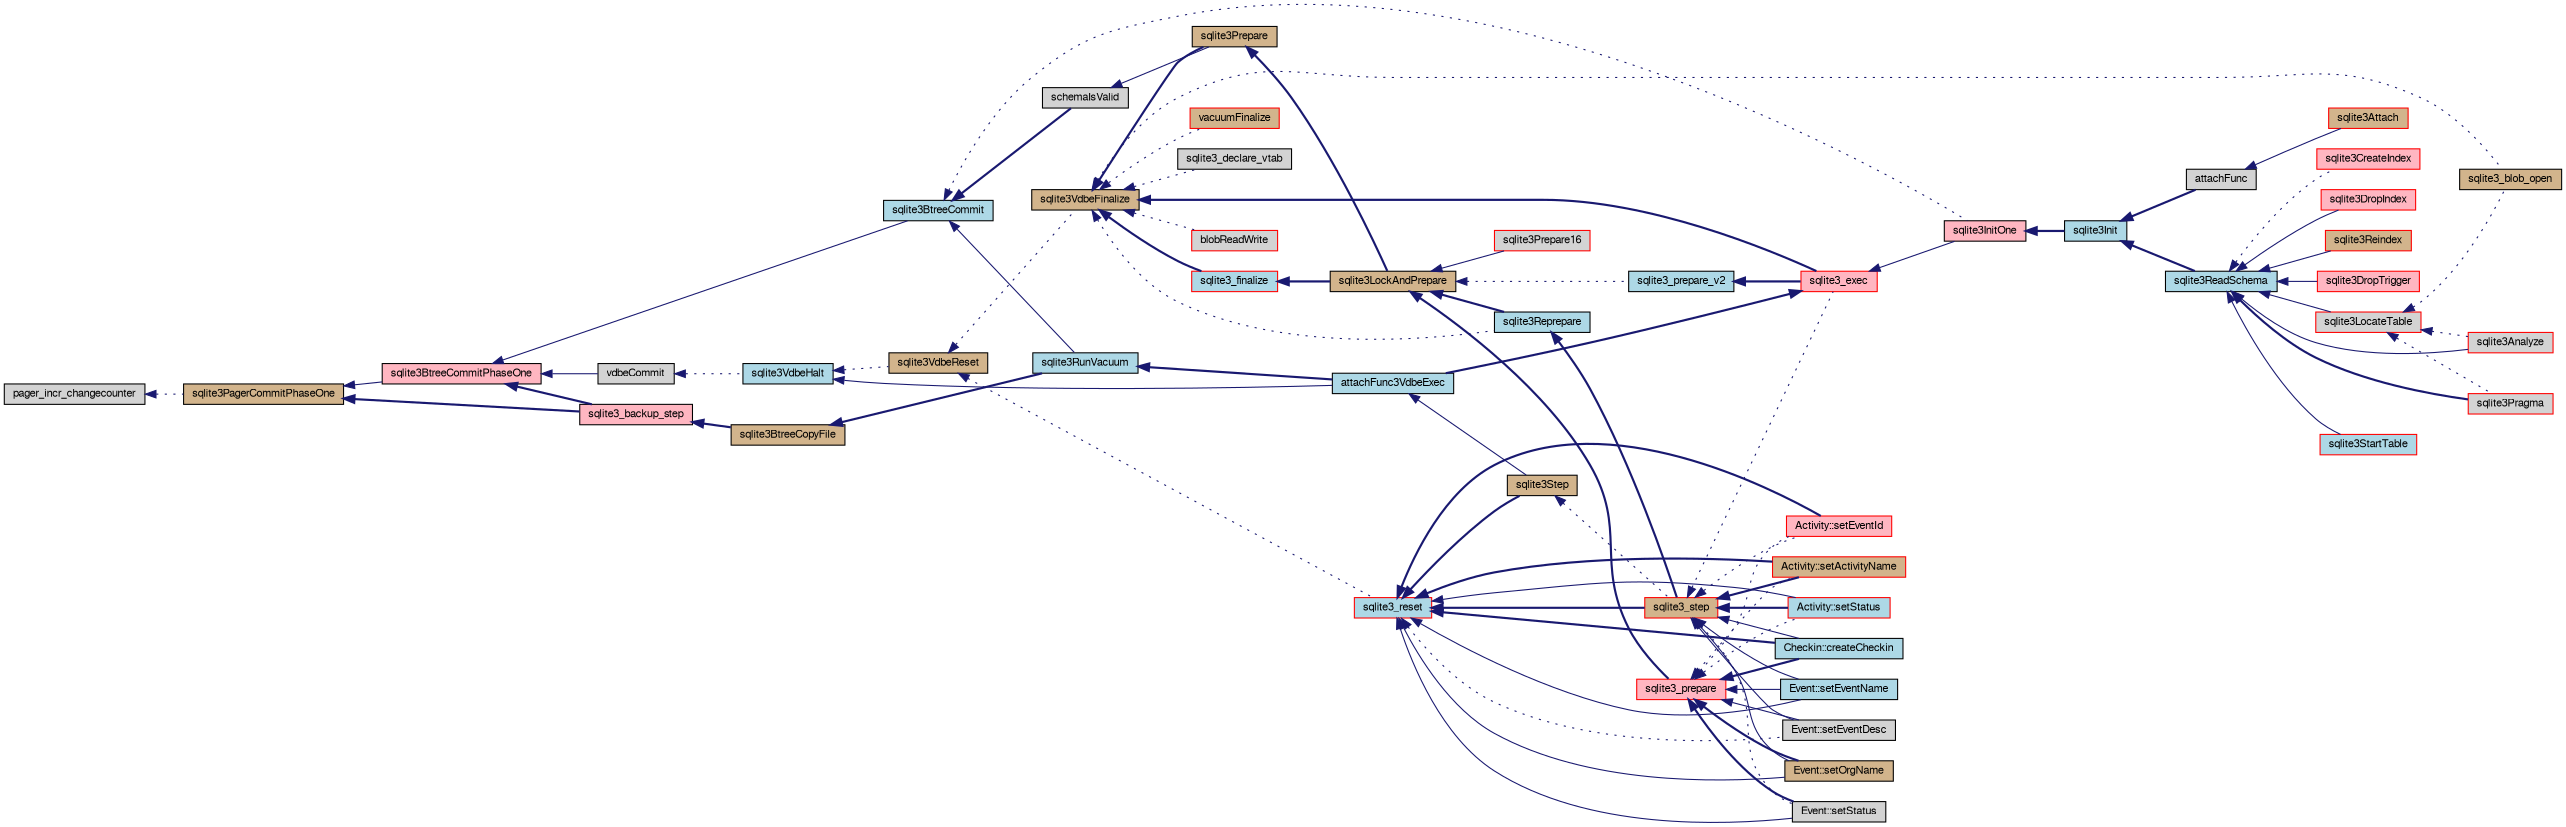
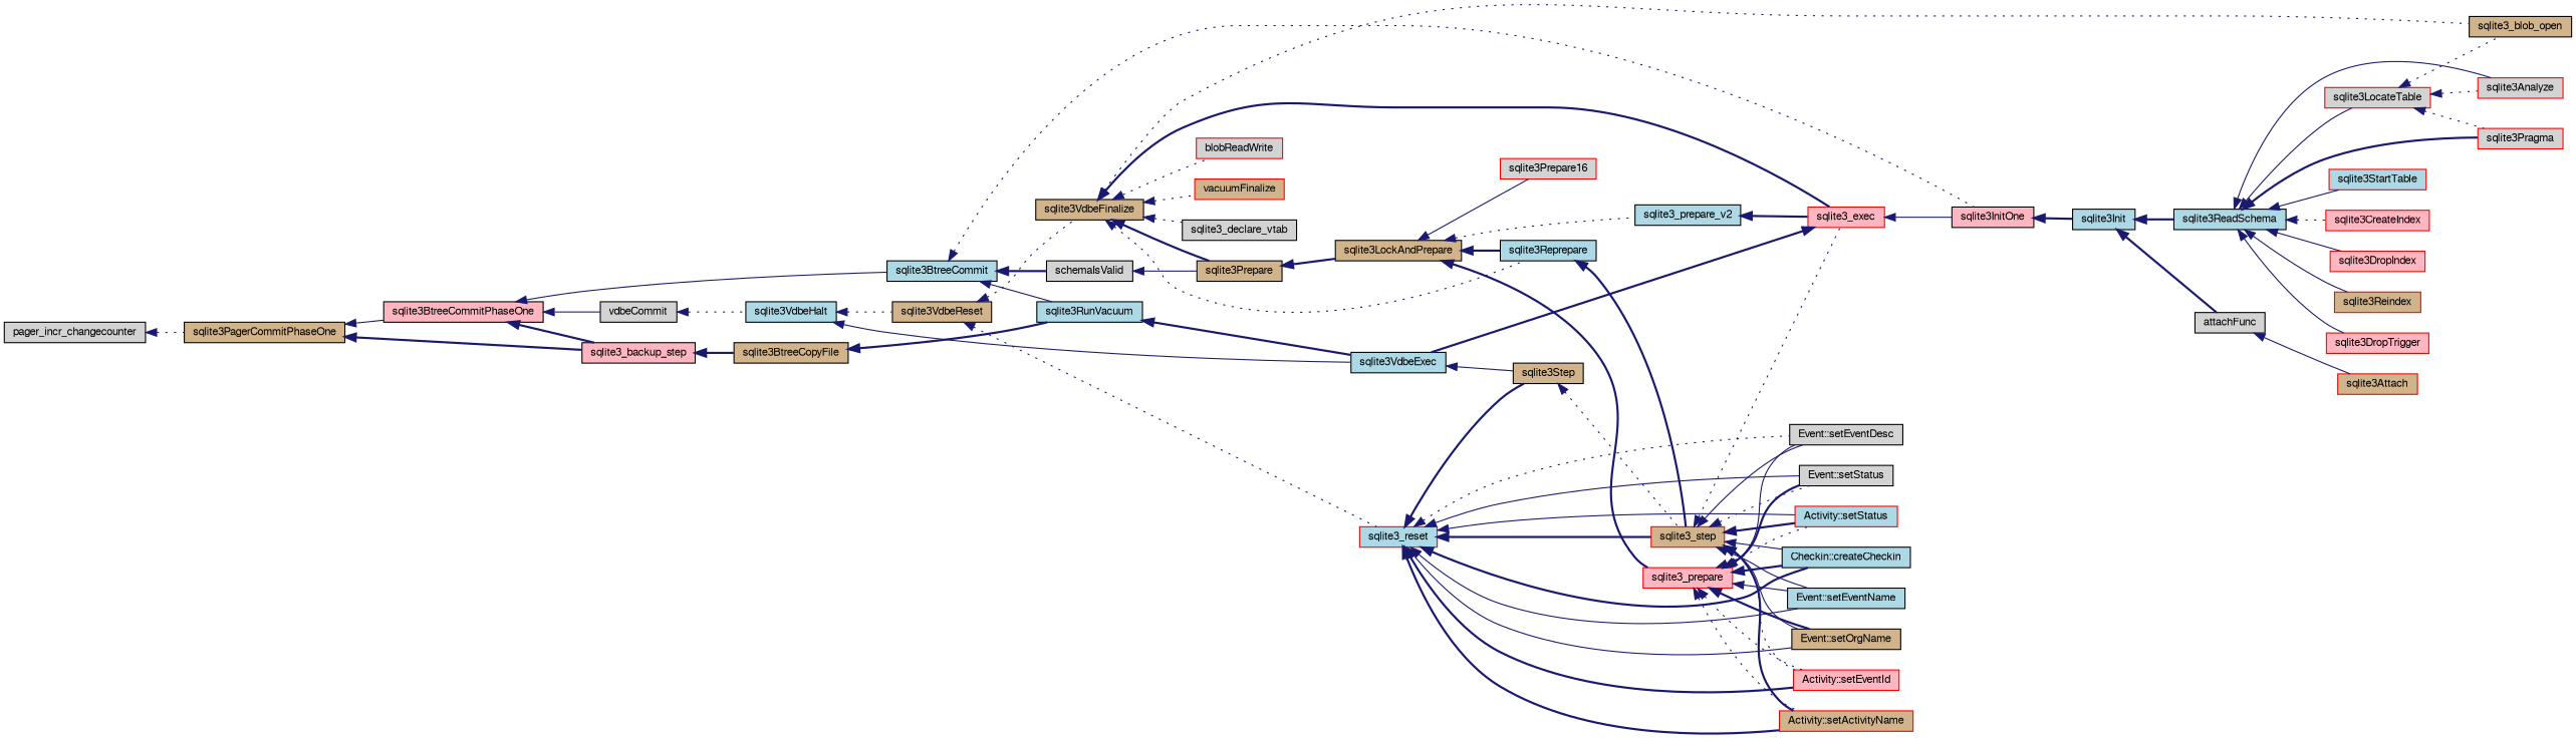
  digraph {
    rankdir=LR
    node [color=black fillcolor=tan fontname=FreeSans fontsize=10 shape=record style=filled]
    edge [color=midnightblue dir=back fontname=FreeSans fontsize=10 labelfontname=FreeSans labelfontsize=10 style=bold]
    n1 [fillcolor=lightgrey fontcolor=black height=0.2 label=pager_incr_changecounter width=0.4]
    n2 [height=0.2 label=sqlite3PagerCommitPhaseOne width=0.4]
    n3 [fillcolor=lightpink height=0.2 label=sqlite3BtreeCommitPhaseOne width=0.4]
    n4 [fillcolor=lightpink height=0.2 label=sqlite3_backup_step width=0.4]
    n5 [fillcolor=lightblue height=0.2 label=sqlite3BtreeCommit width=0.4]
    n6 [fillcolor=lightgrey height=0.2 label=vdbeCommit width=0.4]
    n7 [height=0.2 label=sqlite3BtreeCopyFile width=0.4]
    n8 [fillcolor=lightpink height=0.2 label=sqlite3InitOne width=0.4]
    n9 [fillcolor=lightgrey height=0.2 label=schemaIsValid width=0.4]
    n10 [fillcolor=lightblue height=0.2 label=sqlite3RunVacuum width=0.4]
    n11 [fillcolor=lightblue height=0.2 label=sqlite3VdbeHalt width=0.4]
    n12 [fillcolor=lightblue height=0.2 label=sqlite3Init width=0.4]
    n13 [height=0.2 label=sqlite3Prepare width=0.4]
-   n14 [fillcolor=lightblue height=0.2 label=attachFunc3VdbeExec width=0.4]
+   n14 [fillcolor=lightblue height=0.2 label=sqlite3VdbeExec width=0.4]
    n15 [fillcolor=lightgrey height=0.2 label=attachFunc width=0.4]
    n16 [fillcolor=lightblue height=0.2 label=sqlite3ReadSchema width=0.4]
    n17 [color=red height=0.2 label=sqlite3Attach width=0.4]
    n18 [color=red fillcolor=lightgrey height=0.2 label=sqlite3Analyze width=0.4]
    n19 [color=red fillcolor=lightgrey height=0.2 label=sqlite3LocateTable width=0.4]
    n20 [color=red fillcolor=lightgrey height=0.2 label=sqlite3Pragma width=0.4]
    n21 [color=red fillcolor=lightblue height=0.2 label=sqlite3StartTable width=0.4]
    n22 [color=red fillcolor=lightpink height=0.2 label=sqlite3CreateIndex width=0.4]
    n23 [color=red fillcolor=lightpink height=0.2 label=sqlite3DropIndex width=0.4]
    n24 [color=red height=0.2 label=sqlite3Reindex width=0.4]
    n25 [color=red fillcolor=lightpink height=0.2 label=sqlite3DropTrigger width=0.4]
    n26 [height=0.2 label=sqlite3_blob_open width=0.4]
    n27 [height=0.2 label=sqlite3LockAndPrepare width=0.4]
    n28 [fillcolor=lightblue height=0.2 label=sqlite3Reprepare width=0.4]
    n29 [color=red fillcolor=lightpink height=0.2 label=sqlite3_prepare width=0.4]
    n30 [fillcolor=lightblue height=0.2 label=sqlite3_prepare_v2 width=0.4]
    n31 [color=red fillcolor=lightgrey height=0.2 label=sqlite3Prepare16 width=0.4]
    n32 [color=red height=0.2 label=sqlite3_step width=0.4]
    n33 [color=red fillcolor=lightpink height=0.2 label="Activity::setEventId" width=0.4]
    n34 [color=red height=0.2 label="Activity::setActivityName" width=0.4]
    n35 [color=red fillcolor=lightblue height=0.2 label="Activity::setStatus" width=0.4]
    n36 [fillcolor=lightblue height=0.2 label="Checkin::createCheckin" width=0.4]
    n37 [fillcolor=lightblue height=0.2 label="Event::setEventName" width=0.4]
    n38 [fillcolor=lightgrey height=0.2 label="Event::setEventDesc" width=0.4]
    n39 [height=0.2 label="Event::setOrgName" width=0.4]
    n40 [fillcolor=lightgrey height=0.2 label="Event::setStatus" width=0.4]
    n41 [color=red fillcolor=lightpink height=0.2 label=sqlite3_exec width=0.4]
    n42 [height=0.2 label=sqlite3Step width=0.4]
    n43 [height=0.2 label=sqlite3VdbeReset width=0.4]
    n44 [height=0.2 label=sqlite3VdbeFinalize width=0.4]
    n45 [color=red fillcolor=lightblue height=0.2 label=sqlite3_reset width=0.4]
-   n46 [color=red fillcolor=lightblue height=0.2 label=sqlite3_finalize width=0.4]
    n47 [color=red fillcolor=lightgrey height=0.2 label=blobReadWrite width=0.4]
    n48 [color=red height=0.2 label=vacuumFinalize width=0.4]
    n49 [fillcolor=lightgrey height=0.2 label=sqlite3_declare_vtab width=0.4]
    n1 -> n2 [style=dotted]
    n2 -> n3 [style=solid]
    n2 -> n4
    n3 -> n4
    n3 -> n5 [style=solid]
    n3 -> n6 [style=solid]
    n4 -> n7
    n5 -> n8 [style=dotted]
    n5 -> n9
    n5 -> n10 [style=solid]
    n6 -> n11 [style=dotted]
    n7 -> n10
    n8 -> n12
    n9 -> n13 [style=solid]
    n10 -> n14
    n11 -> n14 [style=solid]
    n11 -> n43 [style=dotted]
    n12 -> n15
    n12 -> n16
    n13 -> n27
    n14 -> n42 [style=solid]
    n15 -> n17 [style=solid]
    n16 -> n18 [style=solid]
    n16 -> n19 [style=solid]
    n16 -> n20
    n16 -> n21 [style=solid]
    n16 -> n22 [style=dotted]
    n16 -> n23 [style=solid]
    n16 -> n24 [style=solid]
    n16 -> n25 [style=solid]
    n19 -> n18 [style=dotted]
    n19 -> n20 [style=dotted]
    n19 -> n26 [style=dotted]
    n27 -> n28
    n27 -> n29
    n27 -> n30 [style=dotted]
    n27 -> n31 [style=solid]
    n28 -> n32
    n29 -> n33 [style=dotted]
    n29 -> n34 [style=dotted]
    n29 -> n35 [style=dotted]
    n29 -> n36
    n29 -> n37 [style=solid]
    n29 -> n38 [style=solid]
    n29 -> n39
    n29 -> n40
    n30 -> n41
    n32 -> n33 [style=dotted]
    n32 -> n34
    n32 -> n35
    n32 -> n36 [style=solid]
    n32 -> n37 [style=solid]
    n32 -> n38 [style=solid]
    n32 -> n39 [style=solid]
    n32 -> n40 [style=dotted]
    n32 -> n41 [style=dotted]
    n41 -> n8 [style=solid]
    n41 -> n14
    n42 -> n32 [style=dotted]
    n43 -> n44 [style=dotted]
    n43 -> n45 [style=dotted]
    n44 -> n13
    n44 -> n26 [style=dotted]
    n44 -> n28 [style=dotted]
    n44 -> n41
-   n44 -> n46
    n44 -> n47 [style=dotted]
    n44 -> n48 [style=dotted]
    n44 -> n49 [style=dotted]
    n45 -> n32
    n45 -> n33
    n45 -> n34
    n45 -> n35 [style=solid]
    n45 -> n36
    n45 -> n37 [style=solid]
    n45 -> n38 [style=dotted]
    n45 -> n39 [style=solid]
    n45 -> n40 [style=solid]
    n45 -> n42
-   n46 -> n27
  }
